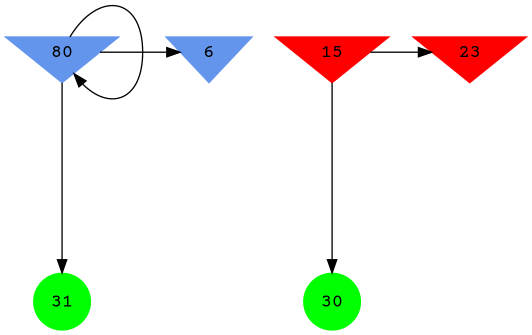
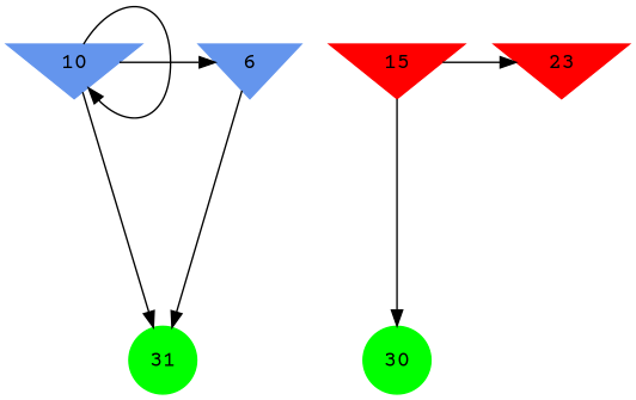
  digraph {
    fontname="Courier Prime"
    ranksep=2.0
    node [color=cornflowerblue fontname="Courier Prime" shape=invtriangle style=filled]
    edge [fontname="Courier Prime"]
    6
-   10 [label=80]
+   10
    15 [color=red]
    23 [color=red]
    30 [color=green shape=circle]
    31 [color=green shape=circle]
    subgraph sub_1 {
      rank=same
      6
      10
      15
      23
    }
    subgraph sub_2 {
      rank=same
    }
    subgraph sub_3 {
      rank=same
      30
      31
    }
+   6 -> 31
    10 -> 6
    10 -> 10
    10 -> 31
    15 -> 23
    15 -> 30
  }
